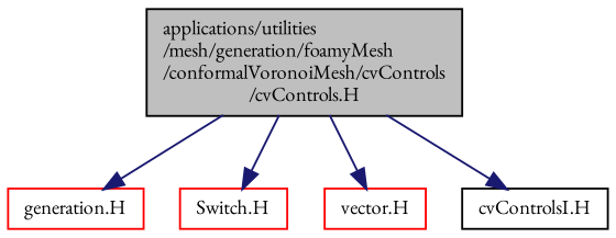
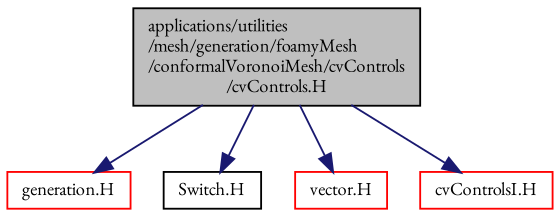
  digraph {
    fontname="EB Garamond"
    node [color=red fontname="EB Garamond" fontsize=10 shape=record]
    edge [color=midnightblue fontname="EB Garamond" fontsize=10 labelfontname=Helvetica labelfontsize=10 style=solid]
    n1 [color=black fillcolor=grey75 fontcolor=black height=0.2 label="applications/utilities\l/mesh/generation/foamyMesh\l/conformalVoronoiMesh/cvControls\l/cvControls.H" style=filled width=0.4]
    n2 [height=0.2 label="generation.H" width=0.4]
-   n3 [height=0.2 label="Switch.H" width=0.4]
+   n3 [color=black height=0.2 label="Switch.H" width=0.4]
    n4 [height=0.2 label="vector.H" width=0.4]
-   n5 [color=black height=0.2 label="cvControlsI.H" width=0.4]
+   n5 [height=0.2 label="cvControlsI.H" width=0.4]
    n1 -> n2
    n1 -> n3
    n1 -> n4
    n1 -> n5
  }
